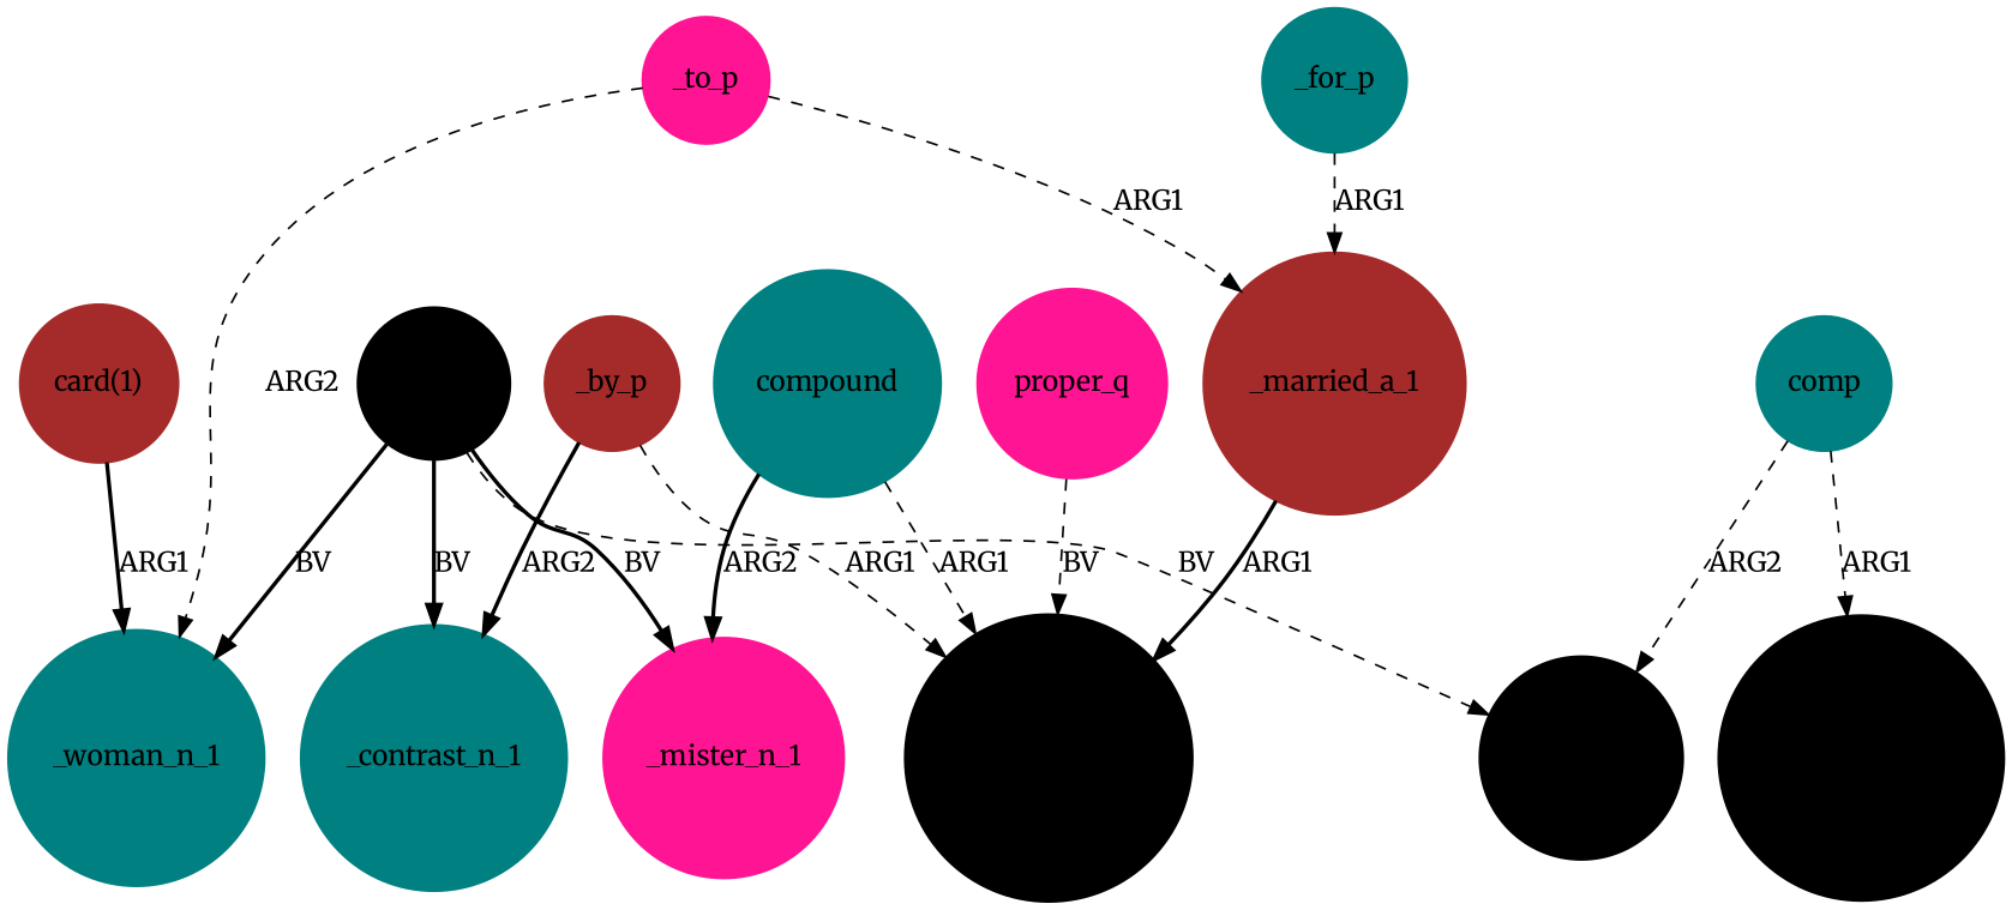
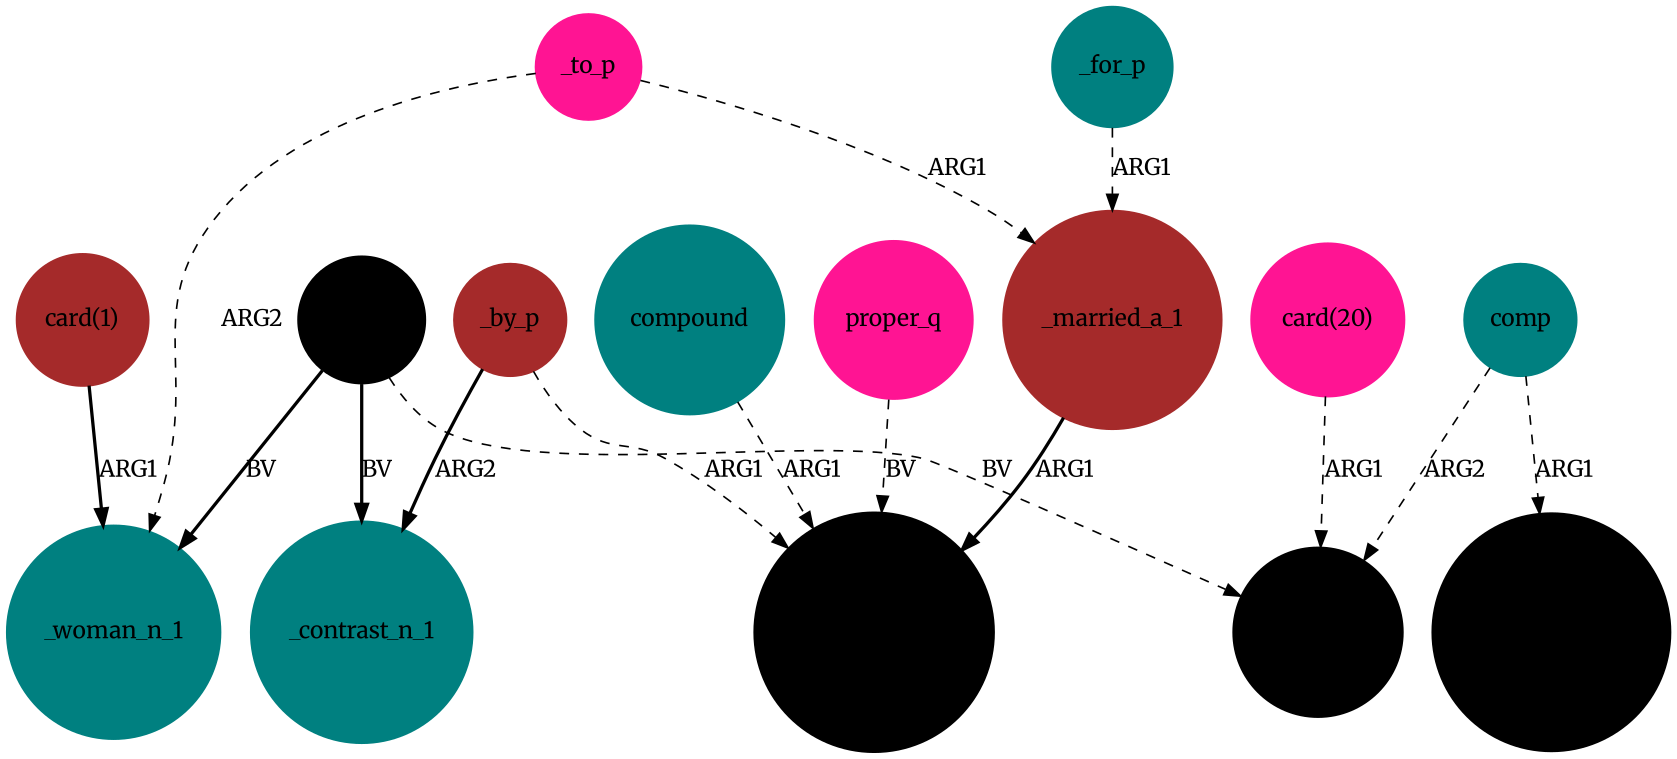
  digraph {
    fontname=Merriweather
    node [color=teal fontname=Merriweather shape=circle style=filled]
    edge [fontname=Merriweather style=dashed]
    udef_q [color=black]
    _woman_n_1
-   _mister_n_1 [color=deeppink]
    _contrast_n_1
    _year_n_1 [color=black]
    "much-many_a" [color=black]
    compound
    "named(Guber)" [color=black]
    _for_p
    _married_a_1 [color=brown]
    _to_p [color=deeppink]
    _by_p [color=brown]
    comp
    "card(1)" [color=brown]
    proper_q [color=deeppink]
+   "card(20)" [color=deeppink]
    udef_q -> _woman_n_1 [label=BV style=bold]
-   udef_q -> _mister_n_1 [label=BV style=bold]
    udef_q -> _contrast_n_1 [label=BV style=bold]
    udef_q -> _year_n_1 [label=BV]
-   compound -> _mister_n_1 [label=ARG2 style=bold]
    compound -> "named(Guber)" [label=ARG1]
    _for_p -> _married_a_1 [label=ARG1]
    _married_a_1 -> "named(Guber)" [label=ARG1 style=bold]
    _to_p -> _woman_n_1 [label=ARG2]
    _to_p -> _married_a_1 [label=ARG1]
    _by_p -> _contrast_n_1 [label=ARG2 style=bold]
    _by_p -> "named(Guber)" [label=ARG1]
    comp -> _year_n_1 [label=ARG2]
    comp -> "much-many_a" [label=ARG1]
    "card(1)" -> _woman_n_1 [label=ARG1 style=bold]
    proper_q -> "named(Guber)" [label=BV]
+   "card(20)" -> _year_n_1 [label=ARG1]
  }
